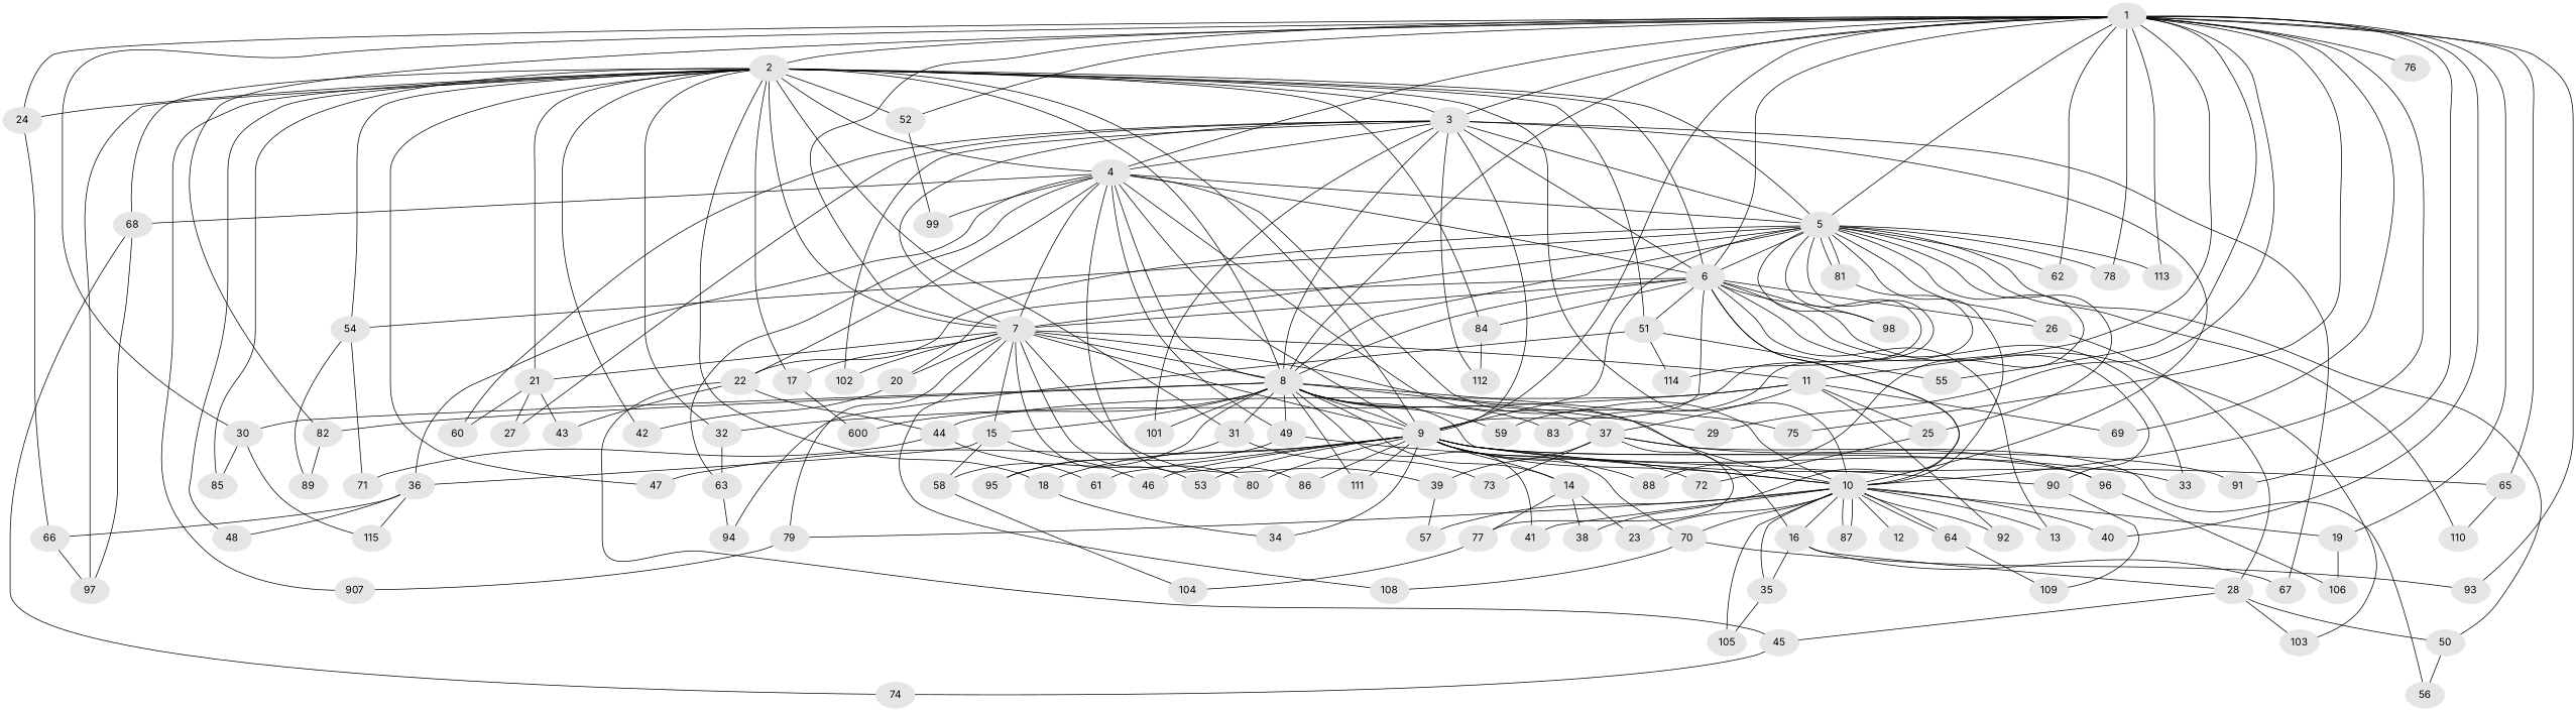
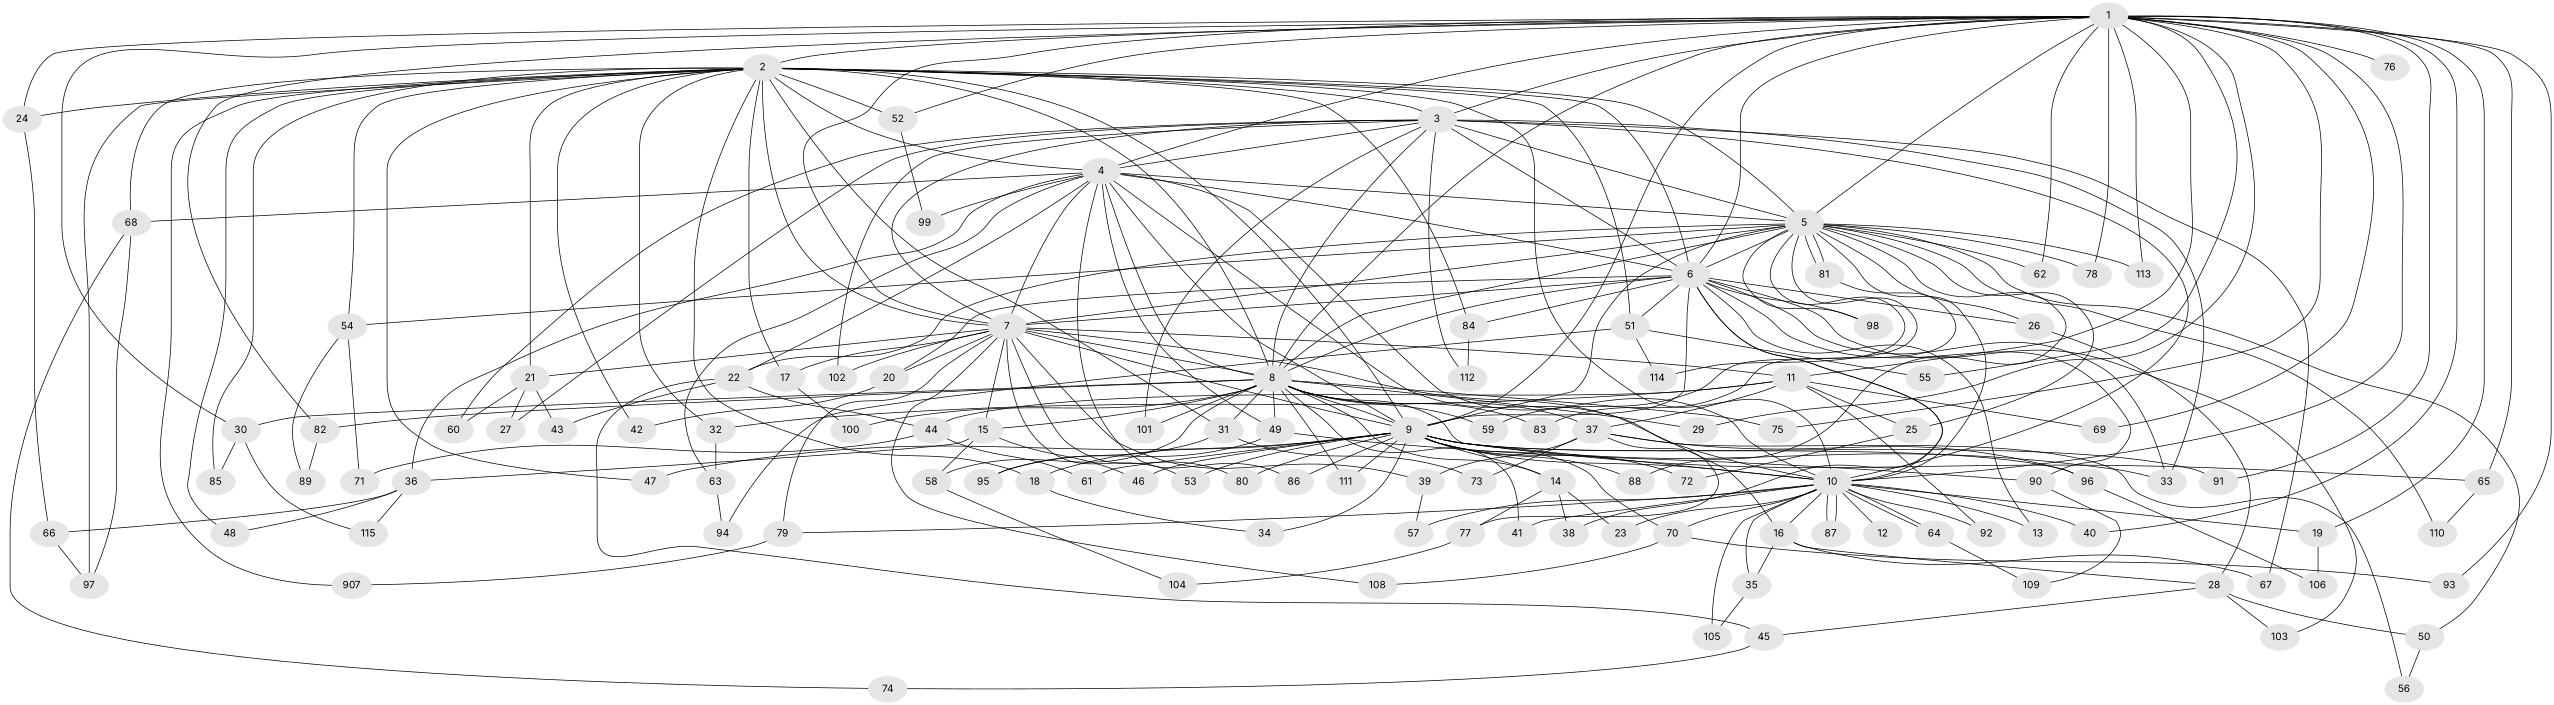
  graph {
    fontname=Inter
    node [color=gray90 fontname=Inter style=filled]
    edge [fontname=Inter]
    1
    2
    3
    4
    5
    6
    7
    8
    9
    10
    11
    19
    24
    29
    30
    40
    52
    55
    62
    65
    69
    75
    76
    78
    82
    91
    93
    113
    17
    18
    21
    31
    32
    42
    47
    48
    51
    54
    68
    84
    85
    n42 [label=907]
    97
    27
    60
    67
    101
    102
    112
    16
    22
    36
    49
    63
    86
    99
    25
    26
    50
    59
    81
    88
    98
    110
    114
    13
    20
    33
    38
    90
    103
    15
    39
    53
    79
    80
    108
    14
    37
    41
    58
    83
-   100 [label=600]
+   100
    111
    34
    46
    61
    70
    72
    96
    12
    23
    35
    57
    64
    87
    92
    105
    44
    106
    66
    115
    89
    43
    73
    95
    94
    71
    74
    28
    45
    56
    109
    77
    104
    1 -- 2
    1 -- 3
    1 -- 4
    1 -- 5
    1 -- 6
    1 -- 7
    1 -- 8
    1 -- 9
    1 -- 10
    1 -- 11
    1 -- 19
    1 -- 24
    1 -- 29
    1 -- 30
    1 -- 40
    1 -- 52
    1 -- 55
    1 -- 62
    1 -- 65
    1 -- 69
    1 -- 75
    1 -- 76
    1 -- 78
    1 -- 82
    1 -- 91
    1 -- 93
    1 -- 113
    2 -- 3
    2 -- 4
    2 -- 5
    2 -- 6
    2 -- 7
    2 -- 8
    2 -- 9
    2 -- 10
    2 -- 24
    2 -- 52
    2 -- 17
    2 -- 18
    2 -- 21
    2 -- 31
    2 -- 32
    2 -- 42
    2 -- 47
    2 -- 48
    2 -- 51
    2 -- 54
    2 -- 68
    2 -- 84
    2 -- 85
    2 -- n42
    2 -- 97
    3 -- 4
    3 -- 5
    3 -- 6
    3 -- 7
    3 -- 8
-   3 -- 9
+   3 -- 33
    3 -- 10
    3 -- 27
    3 -- 60
    3 -- 67
    3 -- 101
    3 -- 102
    3 -- 112
    4 -- 5
    4 -- 6
    4 -- 7
    4 -- 8
    4 -- 9
    4 -- 10
    4 -- 68
    4 -- 16
    4 -- 22
    4 -- 36
    4 -- 49
    4 -- 63
    4 -- 86
    4 -- 99
    5 -- 6
    5 -- 7
    5 -- 8
    5 -- 9
    5 -- 10
    5 -- 62
    5 -- 78
    5 -- 113
    5 -- 54
    5 -- 22
    5 -- 25
    5 -- 26
    5 -- 50
    5 -- 59
    5 -- 81
    5 -- 81
    5 -- 88
    5 -- 98
    5 -- 110
    5 -- 114
    6 -- 7
    6 -- 8
    6 -- 9
    6 -- 10
    6 -- 51
    6 -- 84
    6 -- 26
    6 -- 98
    6 -- 13
    6 -- 20
    6 -- 33
    6 -- 38
    6 -- 90
    6 -- 103
    7 -- 8
    7 -- 9
    7 -- 10
    7 -- 11
    7 -- 17
    7 -- 21
    7 -- 102
    7 -- 20
    7 -- 15
    7 -- 39
    7 -- 53
    7 -- 79
    7 -- 80
    7 -- 108
    8 -- 9
    8 -- 10
    8 -- 29
    8 -- 30
    8 -- 75
    8 -- 82
    8 -- 31
    8 -- 101
    8 -- 49
    8 -- 59
    8 -- 15
    8 -- 14
    8 -- 37
    8 -- 41
    8 -- 58
    8 -- 83
    8 -- 100
    8 -- 111
    9 -- 10
    9 -- 65
    9 -- 91
    9 -- 18
    9 -- 47
    9 -- 86
    9 -- 88
    9 -- 33
    9 -- 53
    9 -- 80
    9 -- 14
    9 -- 111
    9 -- 34
    9 -- 46
    9 -- 61
    9 -- 70
    9 -- 72
    9 -- 96
    10 -- 19
    10 -- 40
    10 -- 16
    10 -- 13
    10 -- 79
    10 -- 41
    10 -- 70
    10 -- 12
    10 -- 23
    10 -- 35
    10 -- 57
    10 -- 64
    10 -- 64
    10 -- 87
    10 -- 87
    10 -- 92
    10 -- 105
    11 -- 69
    11 -- 32
    11 -- 25
    11 -- 37
    11 -- 92
    11 -- 44
    19 -- 106
    24 -- 66
    30 -- 85
    30 -- 115
    52 -- 99
    65 -- 110
    82 -- 89
    17 -- 100
    18 -- 34
    21 -- 27
    21 -- 60
    21 -- 43
    31 -- 73
    31 -- 95
    32 -- 63
    51 -- 55
    51 -- 114
    51 -- 94
    54 -- 89
    54 -- 71
    68 -- 97
    68 -- 74
    84 -- 112
    16 -- 67
    16 -- 35
    16 -- 28
    22 -- 44
    22 -- 43
    22 -- 45
    36 -- 48
    36 -- 66
    36 -- 115
    49 -- 90
    49 -- 95
    63 -- 94
    25 -- 72
    26 -- 28
    50 -- 56
    81 -- 83
    20 -- 42
    90 -- 109
    15 -- 36
    15 -- 58
    15 -- 46
    39 -- 57
    79 -- n42
    14 -- 38
    14 -- 23
    14 -- 77
    37 -- 39
    37 -- 96
    37 -- 73
    37 -- 56
    37 -- 77
    58 -- 104
    70 -- 93
    70 -- 108
    96 -- 106
    35 -- 105
    64 -- 109
    44 -- 61
    44 -- 71
    66 -- 97
    28 -- 50
    28 -- 103
    28 -- 45
    45 -- 74
    77 -- 104
  }
